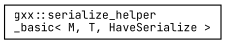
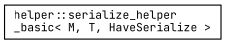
  digraph {
    rankdir=LR
    fontname="JetBrains Mono"
-   n1 [color=black fillcolor=white fontname="JetBrains Mono" fontsize=10 height=0.2 label="gxx::serialize_helper\l_basic\< M, T, HaveSerialize \>" shape=record style=filled width=0.4]
+   n1 [color=black fillcolor=white fontname="JetBrains Mono" fontsize=10 height=0.2 label="helper::serialize_helper\l_basic\< M, T, HaveSerialize \>" shape=record style=filled width=0.4]
  }
